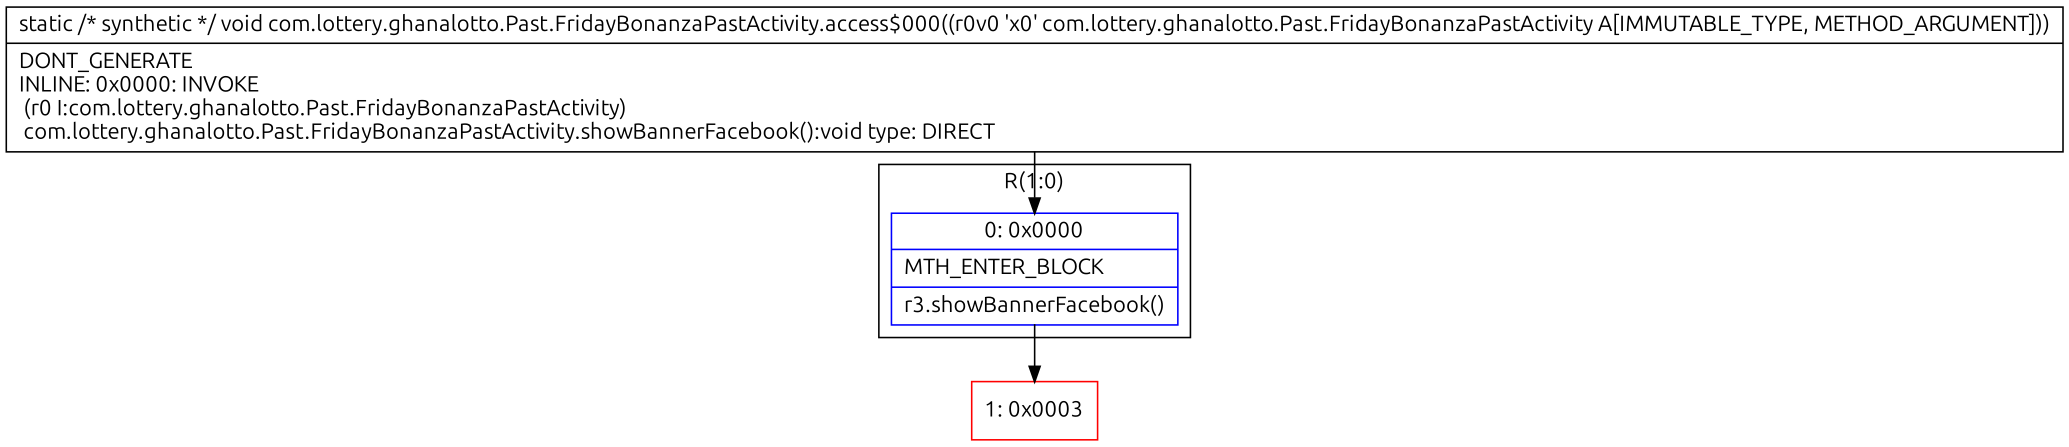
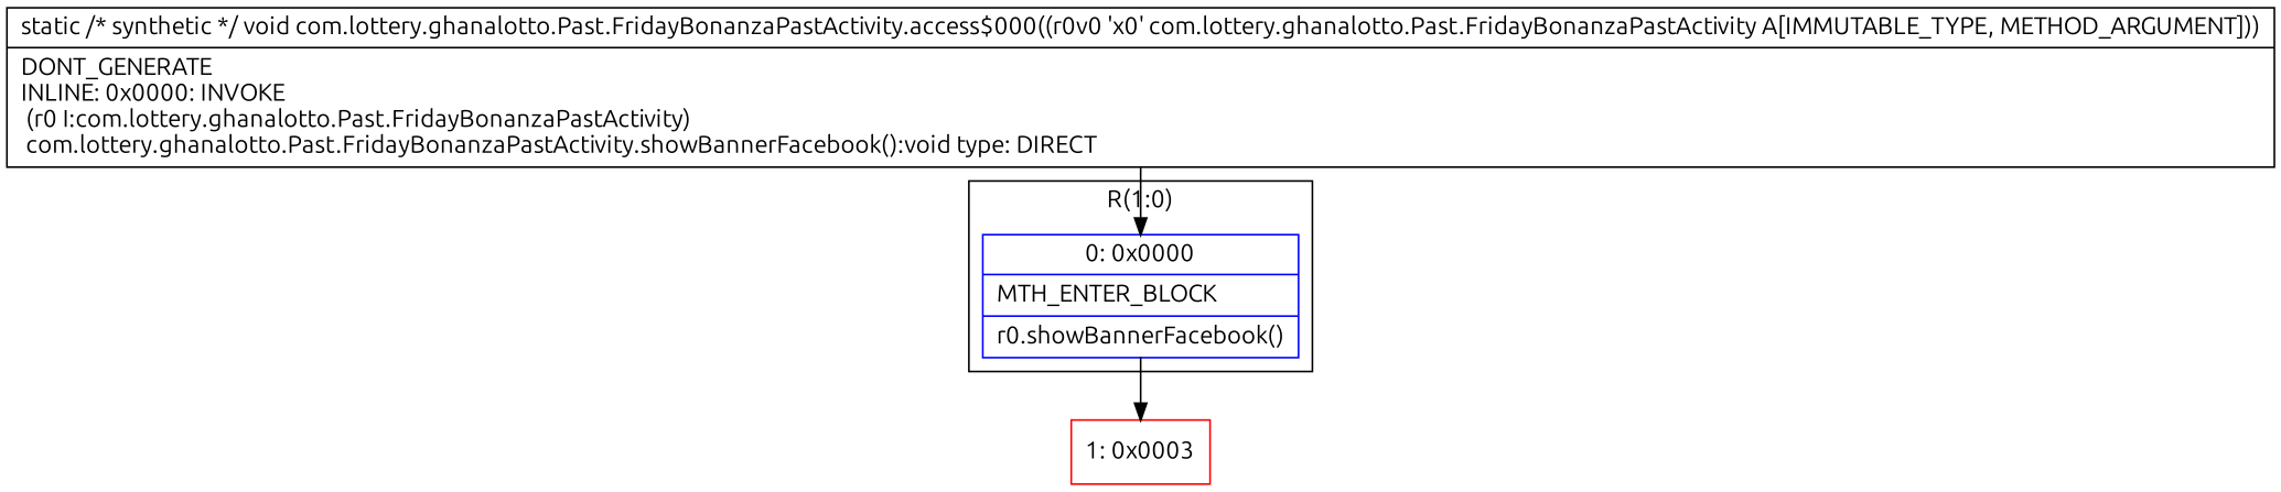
  digraph {
    fontname=Ubuntu
    node [shape=record fontname=Ubuntu]
    edge [fontname=Ubuntu]
-   n1 [color=blue label="{0\:\ 0x0000|MTH_ENTER_BLOCK\l|r3.showBannerFacebook()\l}"]
+   n1 [color=blue label="{0\:\ 0x0000|MTH_ENTER_BLOCK\l|r0.showBannerFacebook()\l}"]
    n2 [color=red label="{1\:\ 0x0003}"]
    n3 [label="{static \/* synthetic *\/ void com.lottery.ghanalotto.Past.FridayBonanzaPastActivity.access$000((r0v0 'x0' com.lottery.ghanalotto.Past.FridayBonanzaPastActivity A[IMMUTABLE_TYPE, METHOD_ARGUMENT]))  | DONT_GENERATE\lINLINE: 0x0000: INVOKE  \l  (r0 I:com.lottery.ghanalotto.Past.FridayBonanzaPastActivity)\l com.lottery.ghanalotto.Past.FridayBonanzaPastActivity.showBannerFacebook():void type: DIRECT\l}"]
    subgraph cluster_1 {
      label="R(1:0)"
      n1
    }
    n1 -> n2
    n3 -> n1
  }
